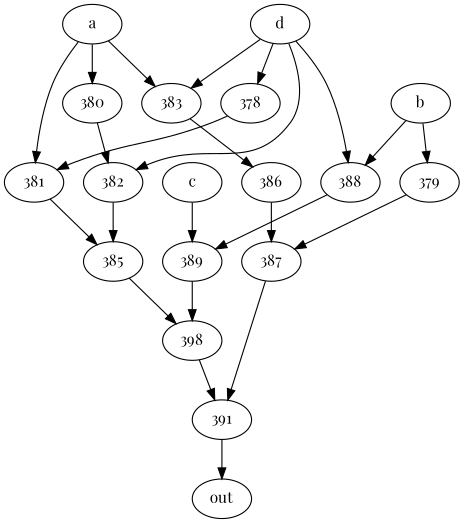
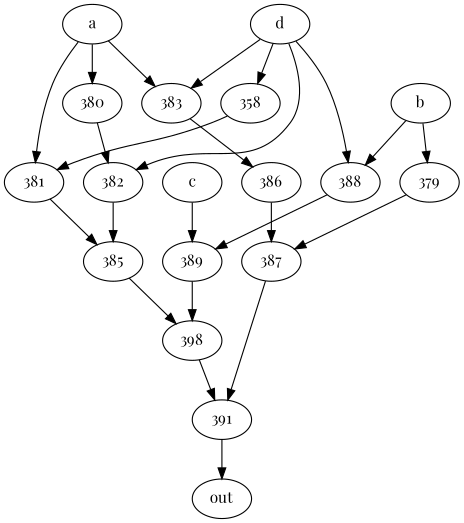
  strict digraph {
    fontname="Playfair Display"
    node [fontname="Playfair Display"]
    edge [fontname="Playfair Display"]
    391
    out
    a
    380
    381
    383
    382
    385
    386
    n10 [label=398]
    387
    b
    379
    388
    389
    c
    d
-   378
+   378 [label=358]
    391 -> out
    a -> 380
    a -> 381
    a -> 383
    380 -> 382
    381 -> 385
    383 -> 386
    382 -> 385
    385 -> n10
    386 -> 387
    n10 -> 391
    387 -> 391
    b -> 379
    b -> 388
    379 -> 387
    388 -> 389
    389 -> n10
    c -> 389
    d -> 383
    d -> 382
    d -> 388
    d -> 378
    378 -> 381
  }
